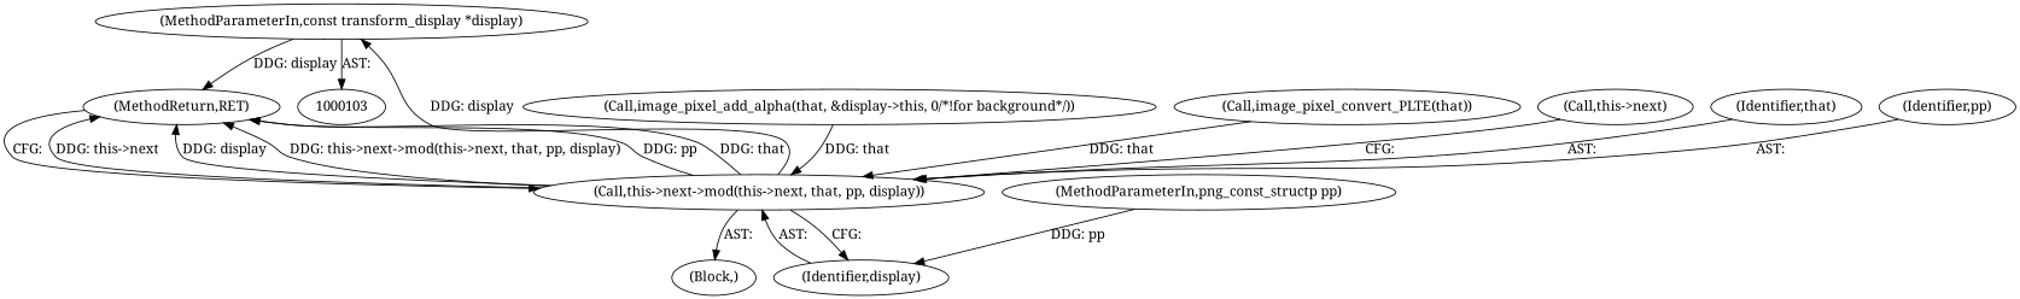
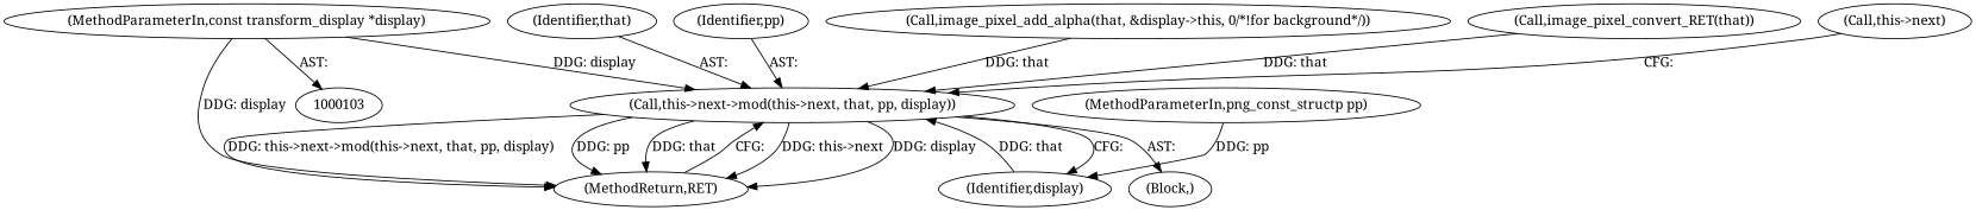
  digraph {
    fontname="Noto Serif"
    node [fontname="Noto Serif"]
    edge [fontname="Noto Serif"]
    n1 [label="(MethodParameterIn,const transform_display *display)"]
    n2 [label="(Call,this->next->mod(this->next, that, pp, display))"]
    n3 [label="(MethodReturn,RET)"]
    1000103
    n5 [label="(Identifier,display)"]
    n6 [label="(Block,)"]
    n7 [label="(Call,image_pixel_add_alpha(that, &display->this, 0/*!for background*/))"]
-   n8 [label="(Call,image_pixel_convert_PLTE(that))"]
+   n8 [label="(Call,image_pixel_convert_RET(that))"]
    n9 [label="(MethodParameterIn,png_const_structp pp)"]
    n10 [label="(Call,this->next)"]
    n11 [label="(Identifier,that)"]
    n12 [label="(Identifier,pp)"]
-   n2 -> n1 [label="DDG: display"]
+   n1 -> n2 [label="DDG: display"]
    n1 -> n3 [label="DDG: display"]
    n1 -> 1000103 [label="AST: "]
    n2 -> n3 [label="DDG: this->next"]
    n2 -> n3 [label="DDG: display"]
    n2 -> n3 [label="DDG: this->next->mod(this->next, that, pp, display)"]
    n2 -> n3 [label="DDG: pp"]
    n2 -> n3 [label="DDG: that"]
    n2 -> n5 [label="CFG: "]
    n2 -> n6 [label="AST: "]
    n3 -> n2 [label="CFG: "]
-   n5 -> n2 [label="AST: "]
+   n5 -> n2 [label="DDG: that"]
    n7 -> n2 [label="DDG: that"]
    n8 -> n2 [label="DDG: that"]
    n9 -> n5 [label="DDG: pp"]
    n10 -> n2 [label="CFG: "]
    n11 -> n2 [label="AST: "]
    n12 -> n2 [label="AST: "]
  }
